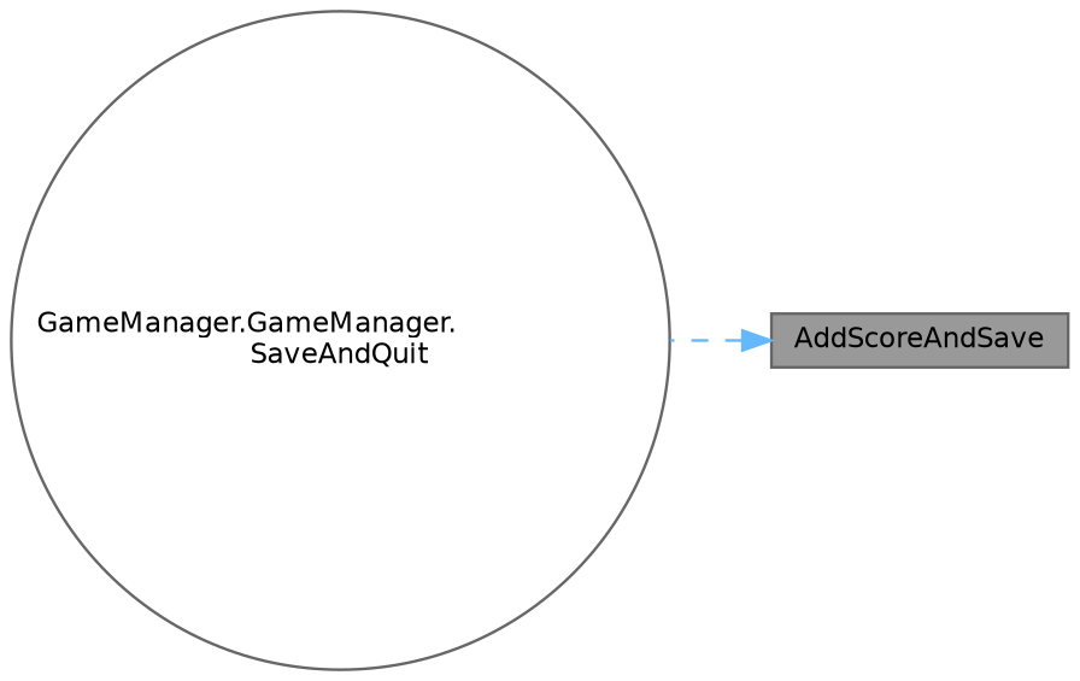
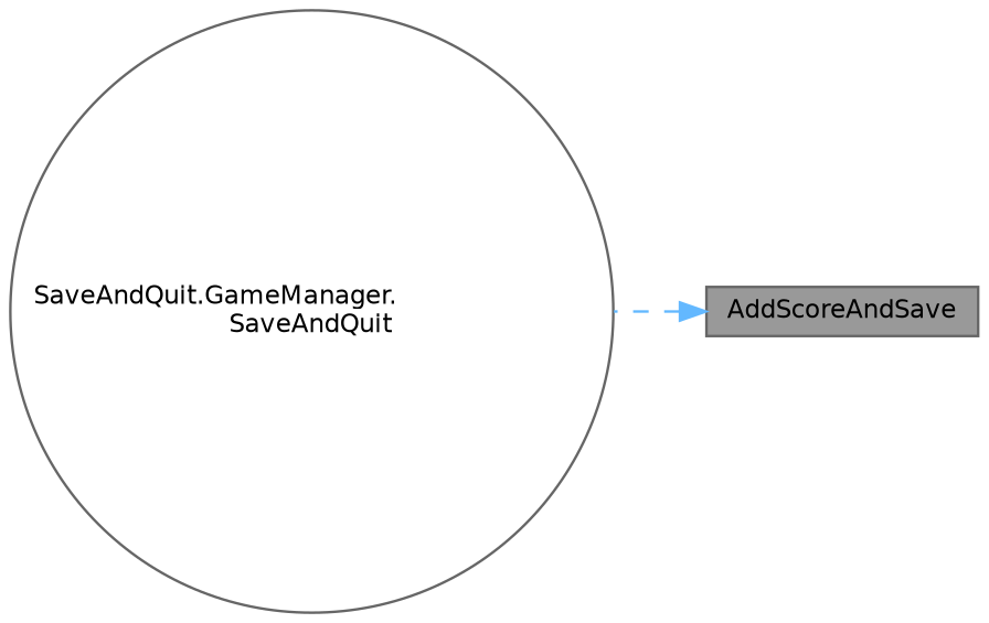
  digraph {
    rankdir=RL
    node [fontname=Helvetica fontsize=10 style=filled]
    n1 [color=gray40 fillcolor=grey60 fontcolor=black height=0.2 label=AddScoreAndSave shape=box width=0.4]
-   n2 [color=grey40 fillcolor=white height=0.2 label="GameManager.GameManager.\lSaveAndQuit" shape=circle width=0.4]
+   n2 [color=grey40 fillcolor=white height=0.2 label="SaveAndQuit.GameManager.\lSaveAndQuit" shape=circle width=0.4]
    n1 -> n2 [color=steelblue1 dir=back fontname=Helvetica fontsize=10 labelfontname=Helvetica labelfontsize=10 style=dashed]
  }
